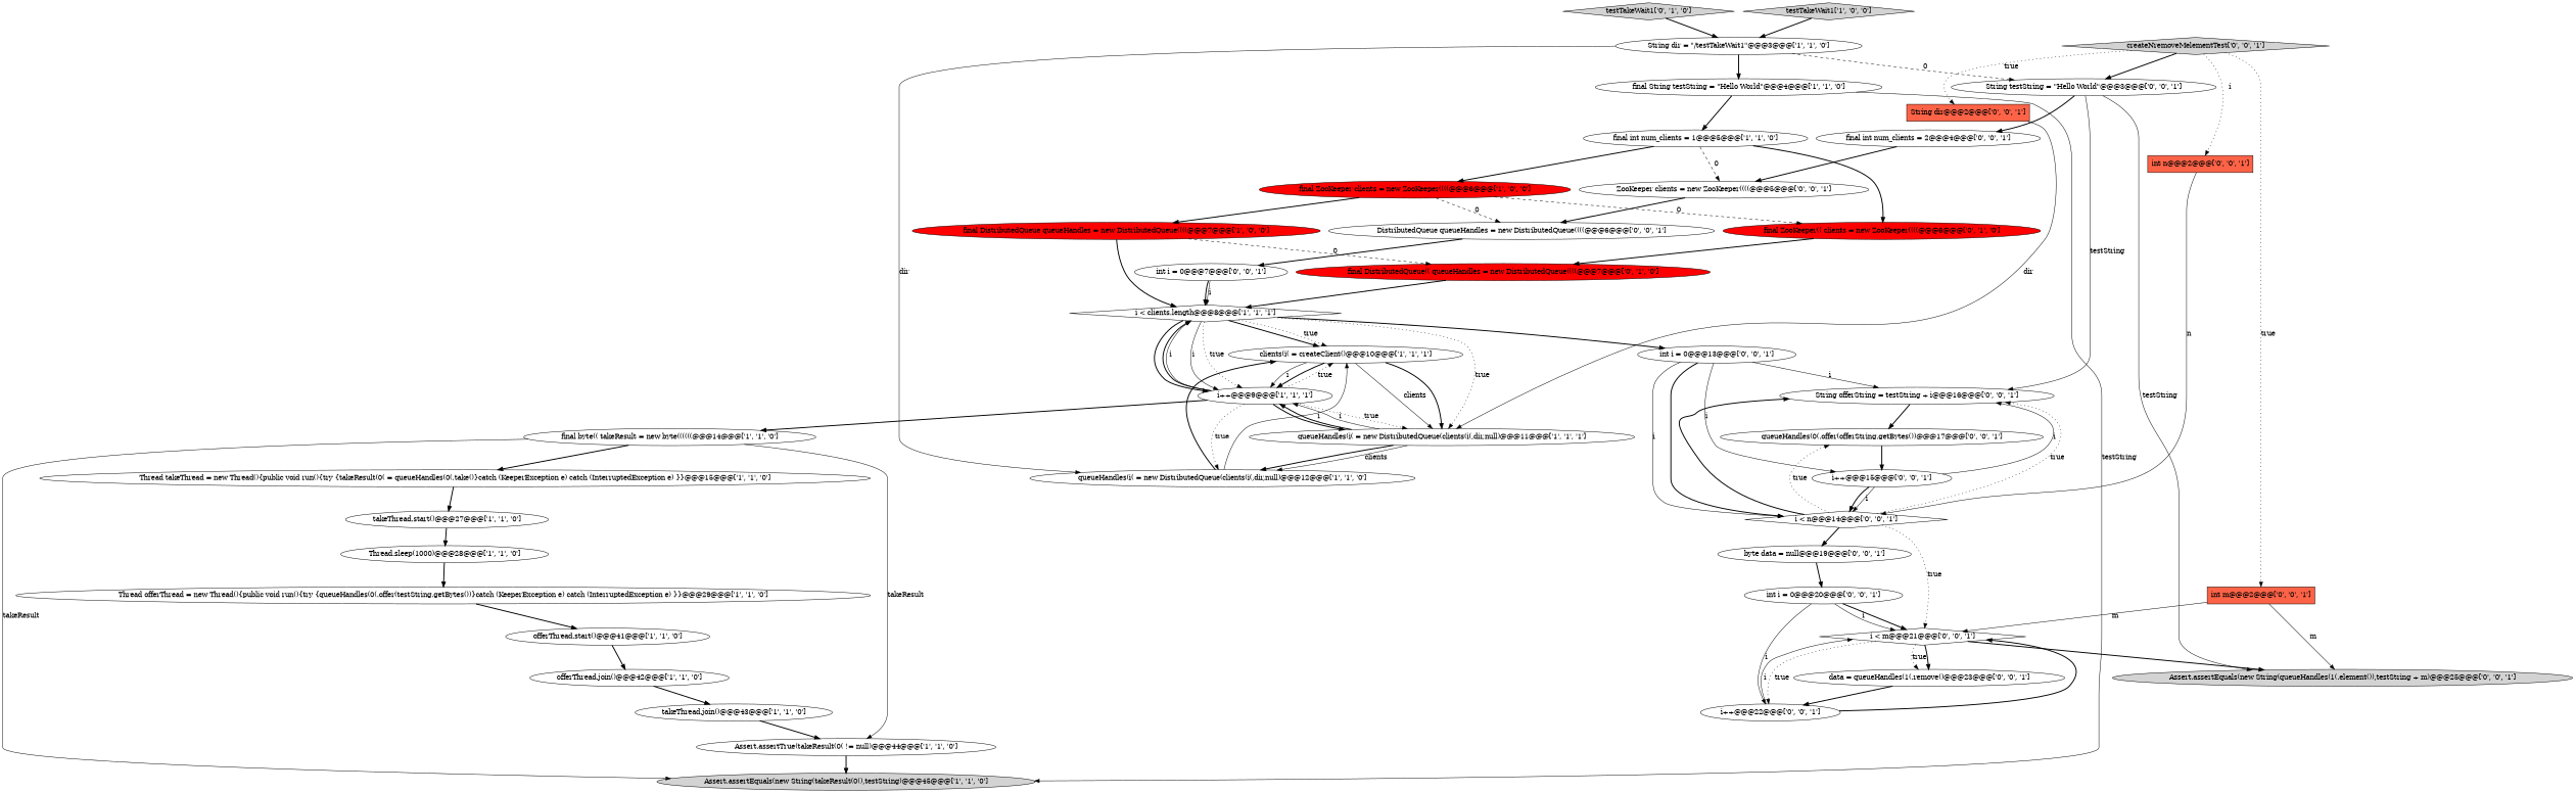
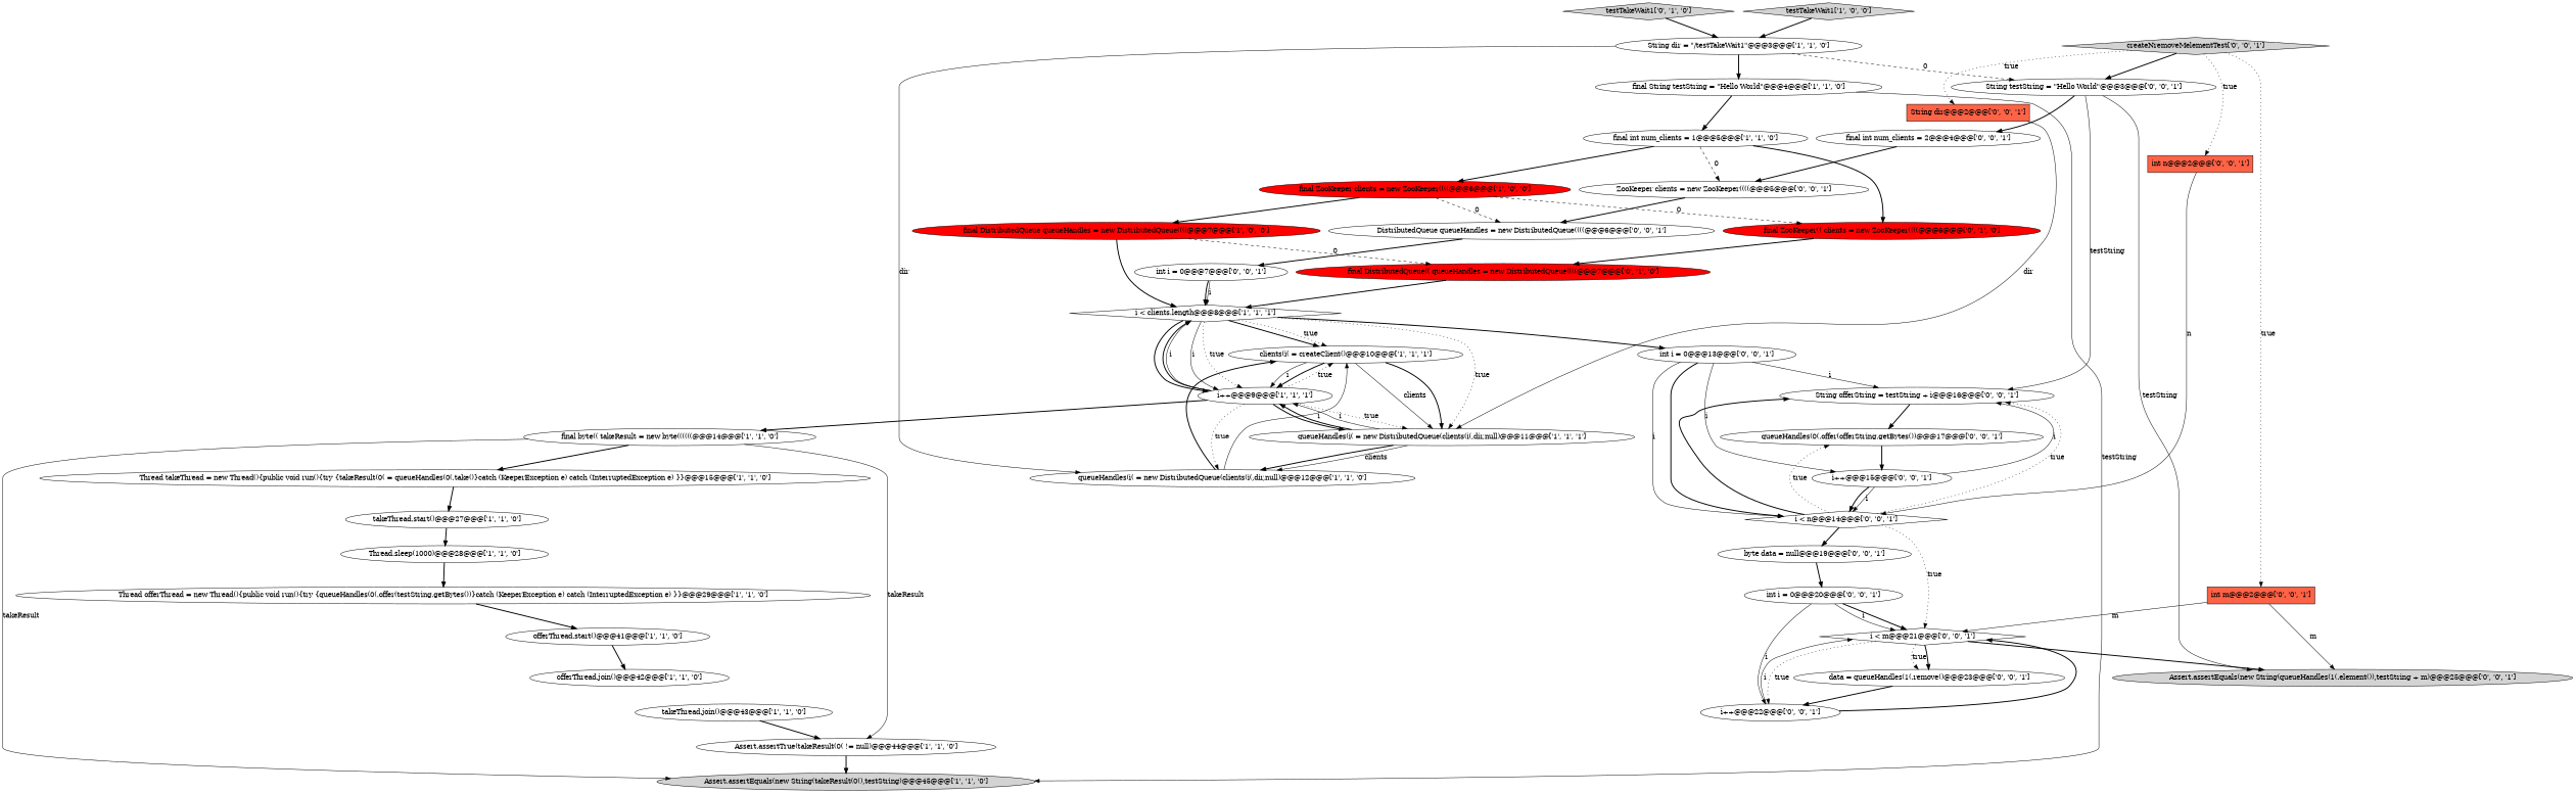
  digraph {
    node [fillcolor=white shape=ellipse style=filled]
    edge [style=bold]
    n1 [label="String dir = \"/testTakeWait1\"@@@3@@@['1', '1', '0']"]
    n2 [label="final String testString = \"Hello World\"@@@4@@@['1', '1', '0']"]
    n3 [label="queueHandles(i( = new DistributedQueue(clients(i(,dir,null)@@@12@@@['1', '1', '0']"]
    n4 [label="String testString = \"Hello World\"@@@3@@@['0', '0', '1']"]
    n5 [label="final int num_clients = 1@@@5@@@['1', '1', '0']"]
    n6 [fillcolor=lightgray label="Assert.assertEquals(new String(takeResult(0(),testString)@@@45@@@['1', '1', '0']"]
    n7 [label="clients(i( = createClient()@@@10@@@['1', '1', '1']"]
    n8 [label="String offerString = testString + i@@@16@@@['0', '0', '1']"]
    n9 [label="final int num_clients = 2@@@4@@@['0', '0', '1']"]
    n10 [fillcolor=lightgray label="Assert.assertEquals(new String(queueHandles(1(.element()),testString + m)@@@25@@@['0', '0', '1']"]
    n11 [label="takeThread.join()@@@43@@@['1', '1', '0']"]
    n12 [label="Assert.assertTrue(takeResult(0( != null)@@@44@@@['1', '1', '0']"]
    n13 [label="i < n@@@14@@@['0', '0', '1']" shape=diamond]
    n14 [label="queueHandles(0(.offer(offerString.getBytes())@@@17@@@['0', '0', '1']"]
    n15 [label="byte data = null@@@19@@@['0', '0', '1']"]
    n16 [label="i < m@@@21@@@['0', '0', '1']" shape=diamond]
    n17 [label="i++@@@15@@@['0', '0', '1']"]
    n18 [label="int i = 0@@@20@@@['0', '0', '1']"]
    n19 [label="ZooKeeper clients = new ZooKeeper((((@@@5@@@['0', '0', '1']"]
    n20 [fillcolor=red label="final ZooKeeper(( clients = new ZooKeeper((((@@@6@@@['0', '1', '0']"]
    n21 [fillcolor=red label="final ZooKeeper clients = new ZooKeeper((((@@@6@@@['1', '0', '0']"]
    n22 [label="i++@@@9@@@['1', '1', '1']"]
    n23 [label="final byte(( takeResult = new byte((((((@@@14@@@['1', '1', '0']"]
    n24 [label="i < clients.length@@@8@@@['1', '1', '1']" shape=diamond]
    n25 [label="queueHandles(i( = new DistributedQueue(clients(i(,dir,null)@@@11@@@['1', '1', '1']"]
    n26 [label="Thread takeThread = new Thread(){public void run(){try {takeResult(0( = queueHandles(0(.take()}catch (KeeperException e) catch (InterruptedException e) }}@@@15@@@['1', '1', '0']"]
    n27 [label="int i = 0@@@13@@@['0', '0', '1']"]
    n28 [fillcolor=lightgray label="testTakeWait1['0', '1', '0']" shape=diamond]
    n29 [label="i++@@@22@@@['0', '0', '1']"]
    n30 [label="data = queueHandles(1(.remove()@@@23@@@['0', '0', '1']"]
    n31 [label="DistributedQueue queueHandles = new DistributedQueue((((@@@6@@@['0', '0', '1']"]
    n32 [fillcolor=lightgray label="createNremoveMelementTest['0', '0', '1']" shape=diamond]
    n33 [fillcolor=tomato label="String dir@@@2@@@['0', '0', '1']" shape=box]
    n34 [fillcolor=tomato label="int m@@@2@@@['0', '0', '1']" shape=box]
    n35 [fillcolor=tomato label="int n@@@2@@@['0', '0', '1']" shape=box]
    n36 [label="takeThread.start()@@@27@@@['1', '1', '0']"]
    n37 [label="Thread.sleep(1000)@@@28@@@['1', '1', '0']"]
    n38 [label="Thread offerThread = new Thread(){public void run(){try {queueHandles(0(.offer(testString.getBytes())}catch (KeeperException e) catch (InterruptedException e) }}@@@29@@@['1', '1', '0']"]
    n39 [label="offerThread.start()@@@41@@@['1', '1', '0']"]
    n40 [fillcolor=red label="final DistributedQueue(( queueHandles = new DistributedQueue((((@@@7@@@['0', '1', '0']"]
    n41 [fillcolor=red label="final DistributedQueue queueHandles = new DistributedQueue((((@@@7@@@['1', '0', '0']"]
    n42 [label="offerThread.join()@@@42@@@['1', '1', '0']"]
    n43 [label="int i = 0@@@7@@@['0', '0', '1']"]
    n44 [fillcolor=lightgray label="testTakeWait1['1', '0', '0']" shape=diamond]
    n1 -> n2
    n1 -> n3 [label=dir style=solid]
    n1 -> n4 [label=0 style=dashed]
    n2 -> n5
    n2 -> n6 [label=testString style=solid]
    n3 -> n7
    n3 -> n7 [label=i style=solid]
    n4 -> n8 [label=testString style=solid]
    n4 -> n9
    n4 -> n10 [label=testString style=solid]
    n5 -> n19 [label=0 style=dashed]
    n5 -> n20
    n5 -> n21
    n7 -> n22 [label=i style=solid]
    n7 -> n22
    n7 -> n25 [label=clients style=solid]
    n7 -> n25
    n8 -> n14
    n9 -> n19
    n11 -> n12
    n12 -> n6
    n13 -> n8
    n13 -> n8 [label=true style=dotted]
    n13 -> n14 [label=true style=dotted]
    n13 -> n15
    n13 -> n16 [label=true style=dotted]
    n14 -> n17
    n15 -> n18
    n16 -> n10
    n16 -> n29 [label=true style=dotted]
    n16 -> n30 [label=true style=dotted]
    n16 -> n30
    n17 -> n8 [label=i style=solid]
    n17 -> n13
    n17 -> n13 [label=i style=solid]
    n18 -> n16
    n18 -> n16 [label=i style=solid]
    n18 -> n29 [label=i style=solid]
    n19 -> n31
    n20 -> n40
    n21 -> n20 [label=0 style=dashed]
    n21 -> n31 [label=0 style=dashed]
    n21 -> n41
    n22 -> n3 [label=true style=dotted]
    n22 -> n7 [label=true style=dotted]
    n22 -> n23
    n22 -> n24
    n22 -> n24 [label=i style=solid]
    n22 -> n25 [label=true style=dotted]
    n22 -> n25
    n23 -> n6 [label=takeResult style=solid]
    n23 -> n12 [label=takeResult style=solid]
    n23 -> n26
    n24 -> n7
    n24 -> n7 [label=true style=dotted]
    n24 -> n22 [label=i style=solid]
    n24 -> n22
    n24 -> n22 [label=true style=dotted]
    n24 -> n25 [label=true style=dotted]
    n24 -> n27
    n25 -> n3
    n25 -> n3 [label=clients style=solid]
    n25 -> n22
    n25 -> n22 [label=i style=solid]
    n26 -> n36
    n27 -> n8 [label=i style=solid]
    n27 -> n13 [label=i style=solid]
    n27 -> n13
    n27 -> n17 [label=i style=solid]
    n28 -> n1
    n29 -> n16
    n29 -> n16 [label=i style=solid]
    n30 -> n29
    n31 -> n43
    n32 -> n4
    n32 -> n33 [label=true style=dotted]
    n32 -> n34 [label=true style=dotted]
-   n32 -> n35 [label=i style=dotted]
+   n32 -> n35 [label=true style=dotted]
    n33 -> n25 [label=dir style=solid]
    n34 -> n10 [label=m style=solid]
    n34 -> n16 [label=m style=solid]
    n35 -> n13 [label=n style=solid]
    n36 -> n37
    n37 -> n38
    n38 -> n39
    n39 -> n42
    n40 -> n24
    n41 -> n24
    n41 -> n40 [label=0 style=dashed]
-   n42 -> n11
    n43 -> n24 [label=i style=solid]
    n43 -> n24
    n44 -> n1
  }
